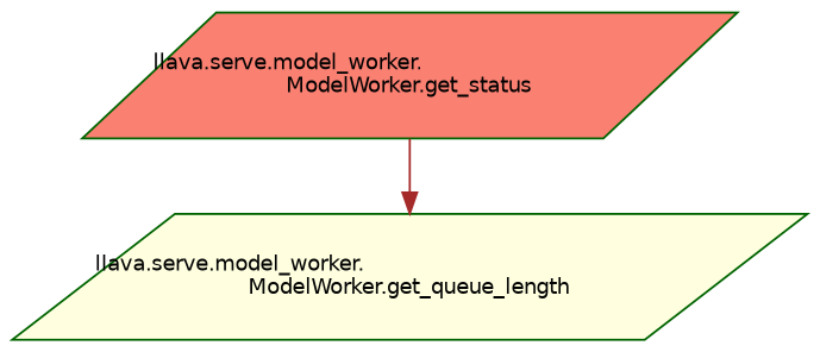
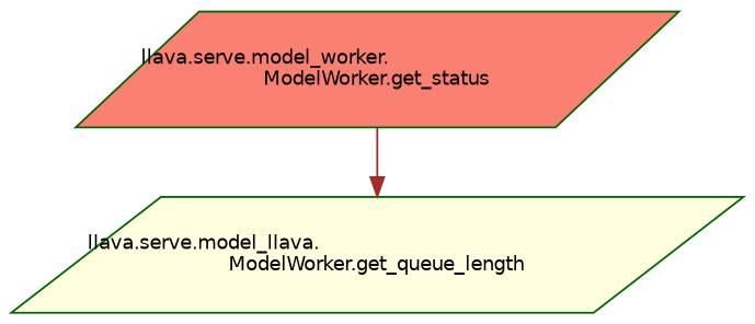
  digraph {
    rankdir=TB
    node [color=darkgreen fontname=Helvetica fontsize=10 shape=parallelogram style=filled]
    n1 [fillcolor=salmon fontcolor=black height=0.2 label="llava.serve.model_worker.\lModelWorker.get_status" width=0.4]
-   n2 [fillcolor=lightyellow height=0.2 label="llava.serve.model_worker.\lModelWorker.get_queue_length" width=0.4]
+   n2 [fillcolor=lightyellow height=0.2 label="llava.serve.model_llava.\lModelWorker.get_queue_length" width=0.4]
    n1 -> n2 [color=brown fontname=Helvetica fontsize=10 labelfontname=Helvetica labelfontsize=10 style=solid]
  }
